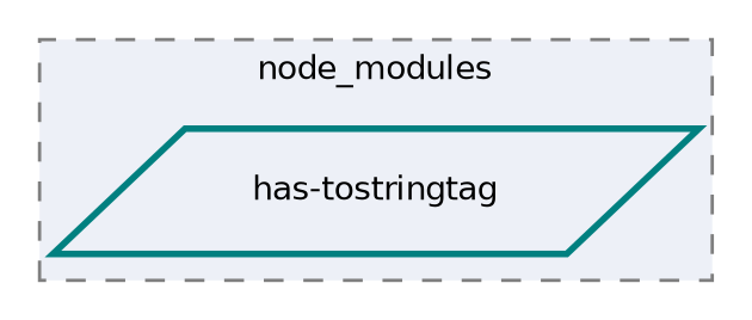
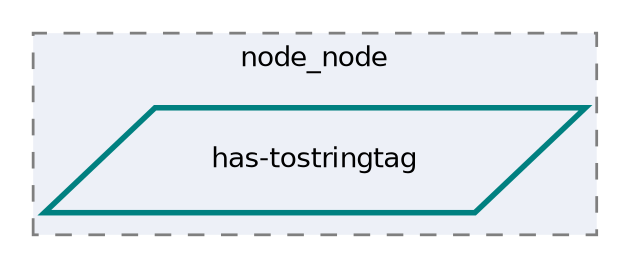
  digraph {
    compound=true
    n1 [color=teal fillcolor="#edf0f7" fontname=Helvetica fontsize=10 height=0.2 label="has-tostringtag" shape=parallelogram style="filled,bold" width=0.4]
    subgraph cluster_1 {
      bgcolor="#edf0f7"
      fontname=Helvetica
      fontsize=10
-     label=node_modules
+     label=node_node
      pencolor=grey50
      style="filled,dashed"
      n1
    }
  }
